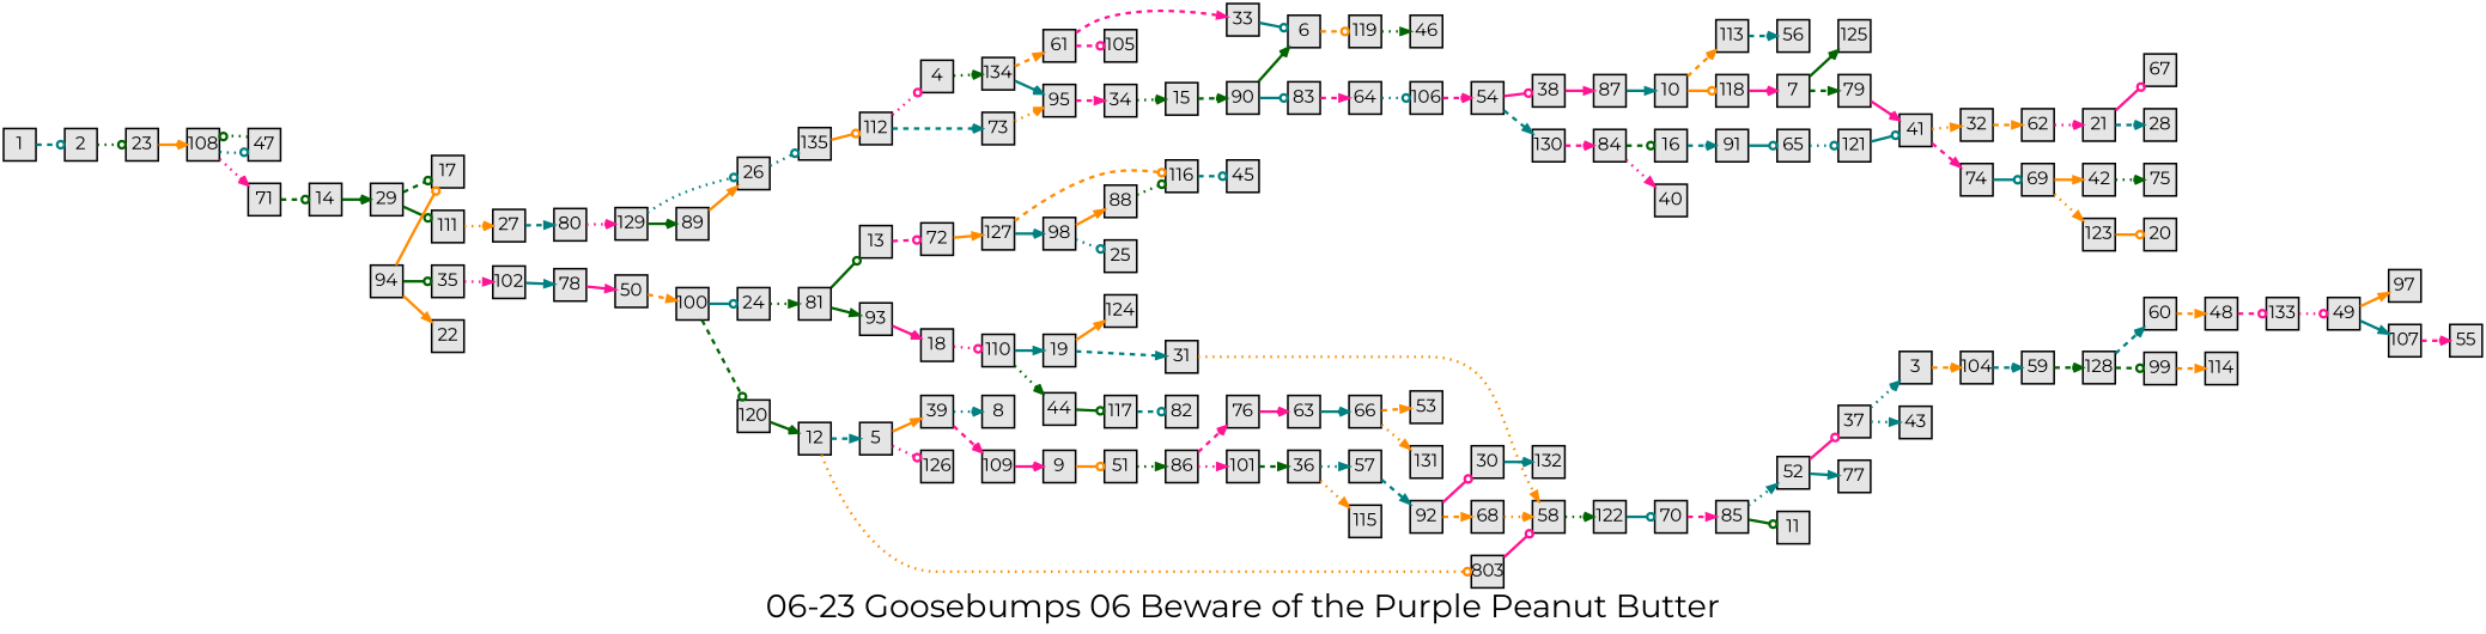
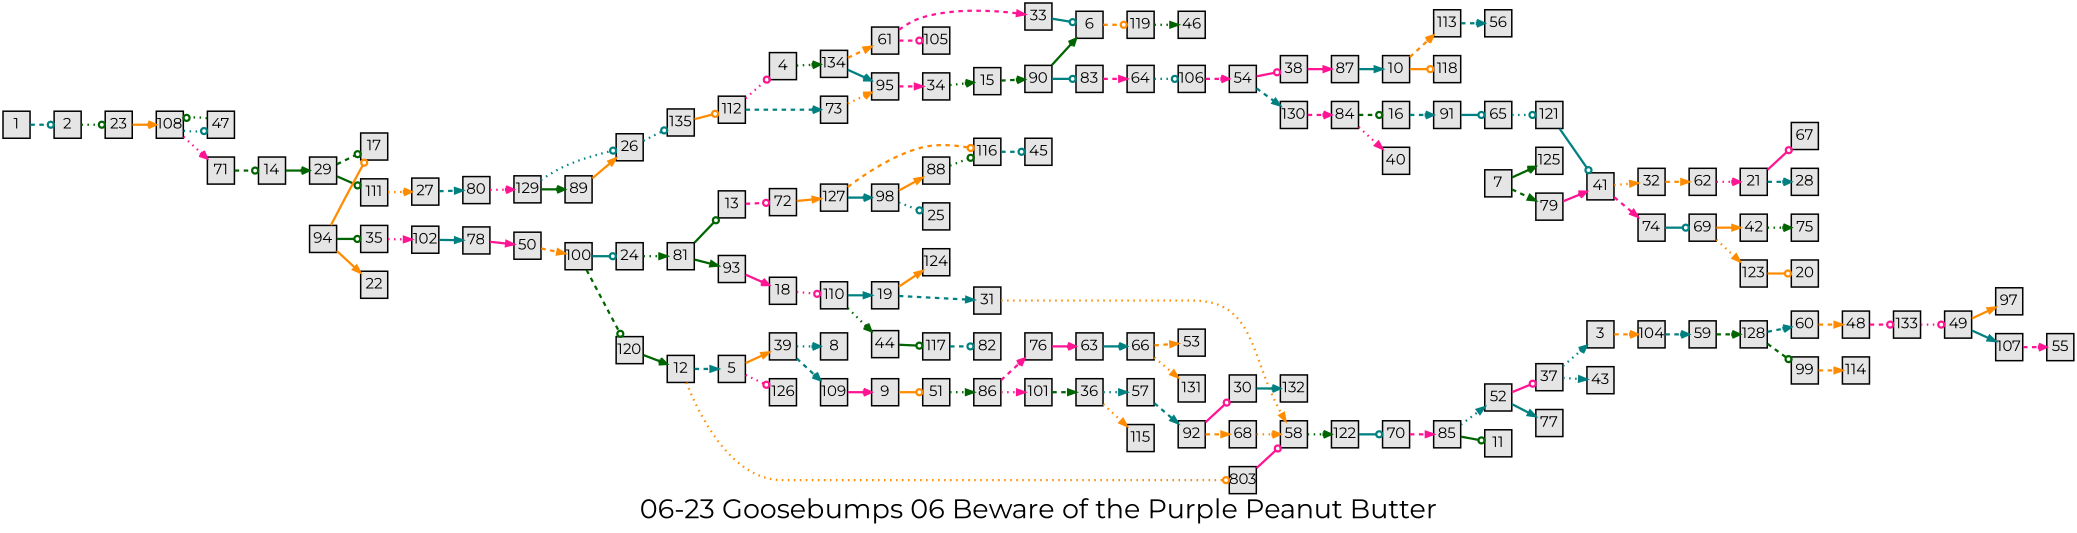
  digraph {
    fontname=Montserrat
    fontsize=36
    label="06-23 Goosebumps 06 Beware of the Purple Peanut Butter"
    nodesep=0.35
    ordering=out
    rankdir=LR
    ranksep=0.45
    node [fillcolor=grey90 fixedsize=true fontname=Montserrat fontsize=20 labelfloat=true margin="0,0" penwidth=2 regular=true shape=rect style=filled]
    edge [arrowhead=odot color=teal fontname=Montserrat fontsize=12 labelfloat=true penwidth=3 style=bold]
    1
    2
    23
    108
    47
    71
    3
    104
    59
    128
    4
    134
    61
    95
    33
    105
    34
    5
    39
    126
    8
    109
    9
    6
    119
    46
    7
    79
    125
    41
    32
    74
    51
    86
    76
    101
    10
    113
    118
    56
    12
    n42 [label=803]
    58
    122
    13
    72
    127
    116
    98
    14
    29
    17
    111
    27
    15
    90
    83
    64
    16
    91
    65
    121
    94
    35
    22
    102
    18
    110
    19
    44
    124
    31
    117
    21
    67
    28
    24
    81
    93
    26
    135
    112
    73
    80
    129
    89
    30
    132
    70
    62
    78
    50
    36
    57
    115
    92
    68
    37
    43
    38
    87
    69
    42
    123
    75
    82
    48
    133
    49
    97
    107
    55
    100
    120
    63
    52
    77
    54
    130
    84
    40
    85
    60
    99
    114
    66
    53
    131
    106
    20
    11
    45
    88
    25
    1 -> 2 [style=dashed]
    2 -> 23 [color=darkgreen style=dotted]
    23 -> 108 [arrowhead=vee color=darkorange]
    108 -> 47 [style=dotted]
    108 -> 71 [arrowhead=vee color=deeppink style=dotted]
    47 -> 108 [color=darkgreen style=dotted]
    71 -> 14 [color=darkgreen style=dashed]
    3 -> 104 [arrowhead=vee color=darkorange style=dashed]
    104 -> 59 [arrowhead=vee style=dashed]
    59 -> 128 [arrowhead=vee color=darkgreen style=dashed]
    128 -> 60 [arrowhead=vee style=dashed]
    128 -> 99 [color=darkgreen style=dashed]
    4 -> 134 [arrowhead=vee color=darkgreen style=dotted]
    134 -> 61 [arrowhead=normal color=darkorange style=dashed]
    134 -> 95 [arrowhead=vee]
    61 -> 33 [arrowhead=normal color=deeppink style=dashed]
    61 -> 105 [color=deeppink style=dashed]
    95 -> 34 [arrowhead=normal color=deeppink style=dashed]
    33 -> 6
    34 -> 15 [arrowhead=vee color=darkgreen style=dotted]
    5 -> 39 [arrowhead=normal color=darkorange]
    5 -> 126 [color=deeppink style=dotted]
    39 -> 8 [arrowhead=vee style=dotted]
-   39 -> 109 [arrowhead=vee color=deeppink style=dashed]
+   39 -> 109 [arrowhead=vee style=dashed]
    109 -> 9 [arrowhead=vee color=deeppink]
    9 -> 51 [color=darkorange]
    6 -> 119 [color=darkorange style=dashed]
    119 -> 46 [arrowhead=normal color=darkgreen style=dotted]
    7 -> 79 [arrowhead=normal color=darkgreen style=dashed]
    7 -> 125 [arrowhead=vee color=darkgreen]
    79 -> 41 [arrowhead=vee color=deeppink]
    41 -> 32 [arrowhead=normal color=darkorange style=dotted]
    41 -> 74 [arrowhead=normal color=deeppink style=dashed]
    32 -> 62 [arrowhead=normal color=darkorange style=dashed]
    74 -> 69
    51 -> 86 [arrowhead=normal color=darkgreen style=dotted]
    86 -> 76 [arrowhead=vee color=deeppink style=dashed]
    86 -> 101 [arrowhead=normal color=deeppink style=dotted]
    76 -> 63 [arrowhead=vee color=deeppink]
    101 -> 36 [arrowhead=normal color=darkgreen style=dashed]
    10 -> 113 [arrowhead=vee color=darkorange style=dashed]
    10 -> 118 [color=darkorange]
    113 -> 56 [arrowhead=vee style=dashed]
-   118 -> 7 [arrowhead=vee color=deeppink]
    12 -> 5 [arrowhead=normal style=dashed]
    12 -> n42 [color=darkorange style=dotted]
    n42 -> 58 [color=deeppink]
    58 -> 122 [arrowhead=vee color=darkgreen style=dotted]
    122 -> 70
    13 -> 72 [color=deeppink style=dashed]
    72 -> 127 [arrowhead=normal color=darkorange]
    127 -> 116 [color=darkorange style=dashed]
    127 -> 98 [arrowhead=vee]
    116 -> 45 [style=dashed]
    98 -> 88 [arrowhead=normal color=darkorange]
    98 -> 25 [style=dotted]
    14 -> 29 [arrowhead=vee color=darkgreen]
    29 -> 17 [color=darkgreen style=dashed]
    29 -> 111 [color=darkgreen]
    111 -> 27 [arrowhead=vee color=darkorange style=dotted]
    27 -> 80 [arrowhead=normal style=dashed]
    15 -> 90 [arrowhead=vee color=darkgreen style=dashed]
    90 -> 6 [arrowhead=vee color=darkgreen]
    90 -> 83
    83 -> 64 [arrowhead=normal color=deeppink style=dashed]
    64 -> 106 [style=dotted]
    16 -> 91 [arrowhead=vee style=dashed]
    91 -> 65
    65 -> 121 [style=dotted]
    121 -> 41
    94 -> 17 [color=darkorange]
    94 -> 35 [color=darkgreen]
    94 -> 22 [arrowhead=normal color=darkorange]
    35 -> 102 [arrowhead=normal color=deeppink style=dotted]
    102 -> 78 [arrowhead=normal]
    18 -> 110 [color=deeppink style=dotted]
    110 -> 19 [arrowhead=normal]
    110 -> 44 [arrowhead=vee color=darkgreen style=dotted]
    19 -> 124 [arrowhead=normal color=darkorange]
    19 -> 31 [arrowhead=normal style=dashed]
    44 -> 117 [color=darkgreen]
    31 -> 58 [arrowhead=normal color=darkorange style=dotted]
    117 -> 82 [style=dashed]
    21 -> 67 [color=deeppink]
    21 -> 28 [arrowhead=vee style=dashed]
    24 -> 81 [arrowhead=normal color=darkgreen style=dotted]
    81 -> 13 [color=darkgreen]
    81 -> 93 [arrowhead=normal color=darkgreen]
    93 -> 18 [arrowhead=vee color=deeppink]
    26 -> 135 [style=dotted]
    135 -> 112 [color=darkorange]
    112 -> 4 [color=deeppink style=dotted]
    112 -> 73 [arrowhead=vee style=dashed]
    73 -> 95 [arrowhead=vee color=darkorange style=dotted]
    80 -> 129 [arrowhead=vee color=deeppink style=dotted]
    129 -> 26 [style=dotted]
    129 -> 89 [arrowhead=vee color=darkgreen]
    89 -> 26 [arrowhead=normal color=darkorange]
    30 -> 132 [arrowhead=vee]
    70 -> 85 [arrowhead=normal color=deeppink style=dashed]
    62 -> 21 [arrowhead=vee color=deeppink style=dotted]
    78 -> 50 [arrowhead=normal color=deeppink]
    50 -> 100 [arrowhead=normal color=darkorange style=dashed]
    36 -> 57 [arrowhead=normal style=dotted]
    36 -> 115 [arrowhead=normal color=darkorange style=dotted]
    57 -> 92 [arrowhead=normal style=dashed]
    92 -> 30 [color=deeppink]
    92 -> 68 [arrowhead=normal color=darkorange style=dashed]
    68 -> 58 [arrowhead=vee color=darkorange style=dotted]
    37 -> 3 [arrowhead=vee style=dotted]
    37 -> 43 [arrowhead=normal style=dotted]
    38 -> 87 [arrowhead=normal color=deeppink]
    87 -> 10 [arrowhead=normal]
    69 -> 42 [arrowhead=normal color=darkorange]
    69 -> 123 [arrowhead=normal color=darkorange style=dotted]
    42 -> 75 [arrowhead=vee color=darkgreen style=dotted]
    123 -> 20 [color=darkorange]
    48 -> 133 [color=deeppink style=dashed]
    133 -> 49 [color=deeppink style=dotted]
    49 -> 97 [arrowhead=normal color=darkorange]
    49 -> 107 [arrowhead=normal]
    107 -> 55 [arrowhead=vee color=deeppink style=dashed]
    100 -> 24
    100 -> 120 [color=darkgreen style=dashed]
    120 -> 12 [arrowhead=vee color=darkgreen]
    63 -> 66 [arrowhead=vee]
    52 -> 37 [color=deeppink]
    52 -> 77 [arrowhead=normal]
    54 -> 38 [color=deeppink]
    54 -> 130 [arrowhead=normal style=dashed]
    130 -> 84 [arrowhead=vee color=deeppink style=dashed]
    84 -> 16 [color=darkgreen style=dashed]
    84 -> 40 [arrowhead=normal color=deeppink style=dotted]
    85 -> 52 [arrowhead=normal style=dotted]
    85 -> 11 [color=darkgreen]
    60 -> 48 [arrowhead=normal color=darkorange style=dashed]
    99 -> 114 [arrowhead=normal color=darkorange style=dashed]
    66 -> 53 [arrowhead=normal color=darkorange style=dashed]
    66 -> 131 [arrowhead=normal color=darkorange style=dotted]
    106 -> 54 [arrowhead=vee color=deeppink style=dashed]
    88 -> 116 [color=darkgreen style=dotted]
  }
